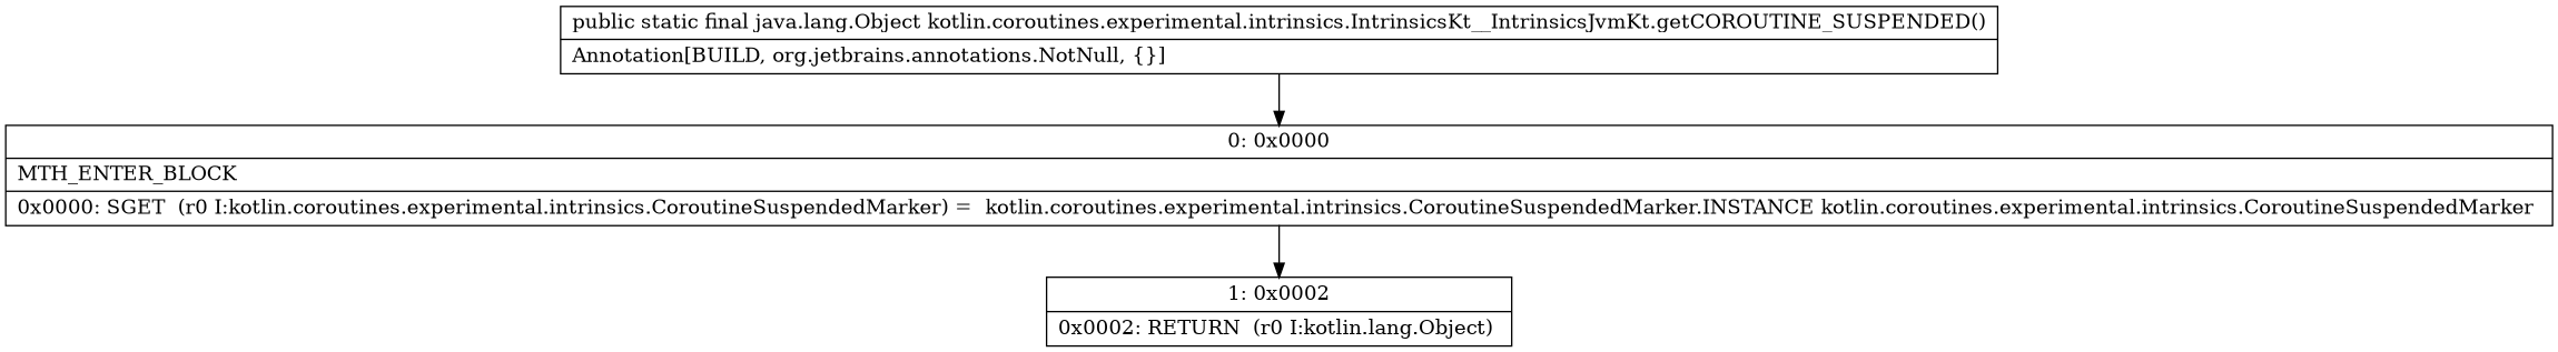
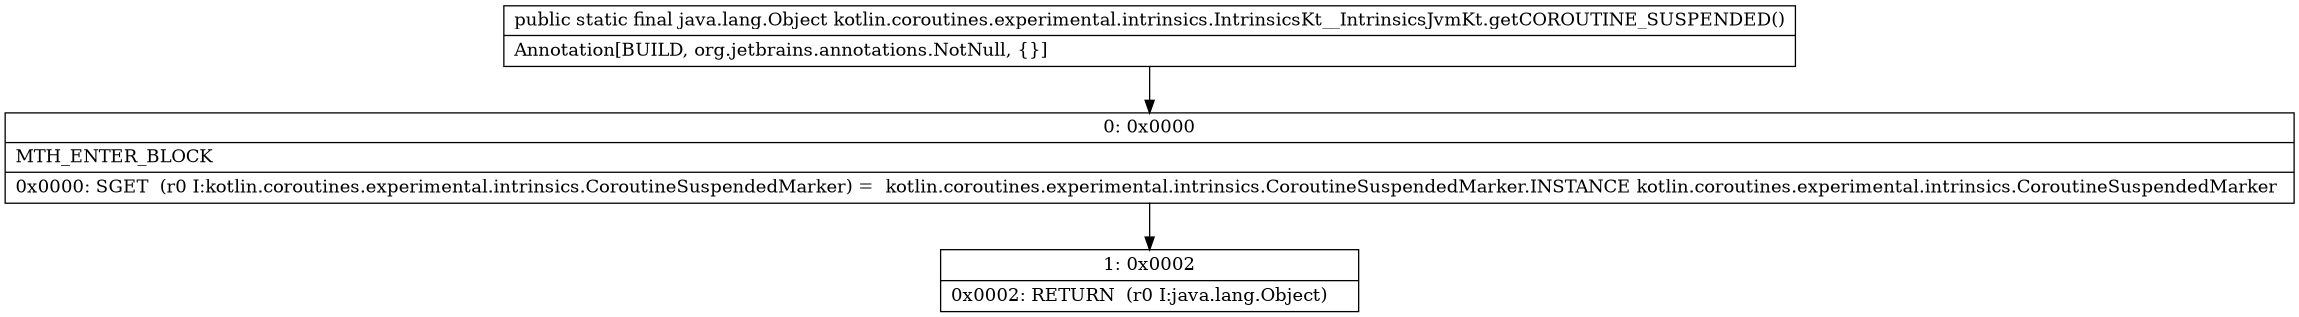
  digraph {
    node [shape=record]
    n1 [label="{0\:\ 0x0000|MTH_ENTER_BLOCK\l|0x0000: SGET  (r0 I:kotlin.coroutines.experimental.intrinsics.CoroutineSuspendedMarker) =  kotlin.coroutines.experimental.intrinsics.CoroutineSuspendedMarker.INSTANCE kotlin.coroutines.experimental.intrinsics.CoroutineSuspendedMarker \l}"]
-   n2 [label="{1\:\ 0x0002|0x0002: RETURN  (r0 I:kotlin.lang.Object) \l}"]
+   n2 [label="{1\:\ 0x0002|0x0002: RETURN  (r0 I:java.lang.Object) \l}"]
    n3 [label="{public static final java.lang.Object kotlin.coroutines.experimental.intrinsics.IntrinsicsKt__IntrinsicsJvmKt.getCOROUTINE_SUSPENDED()  | Annotation[BUILD, org.jetbrains.annotations.NotNull, \{\}]\l}"]
    n1 -> n2
    n3 -> n1
  }
